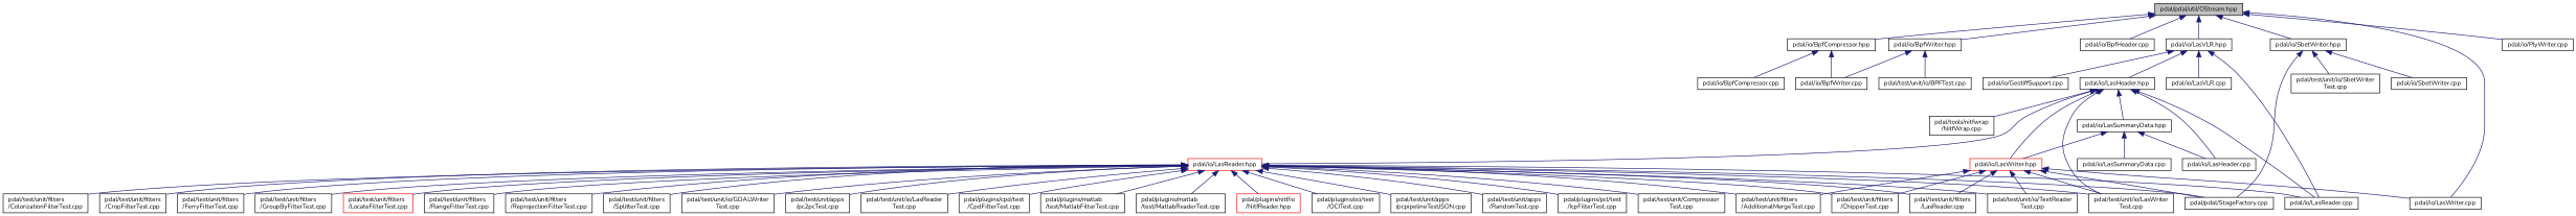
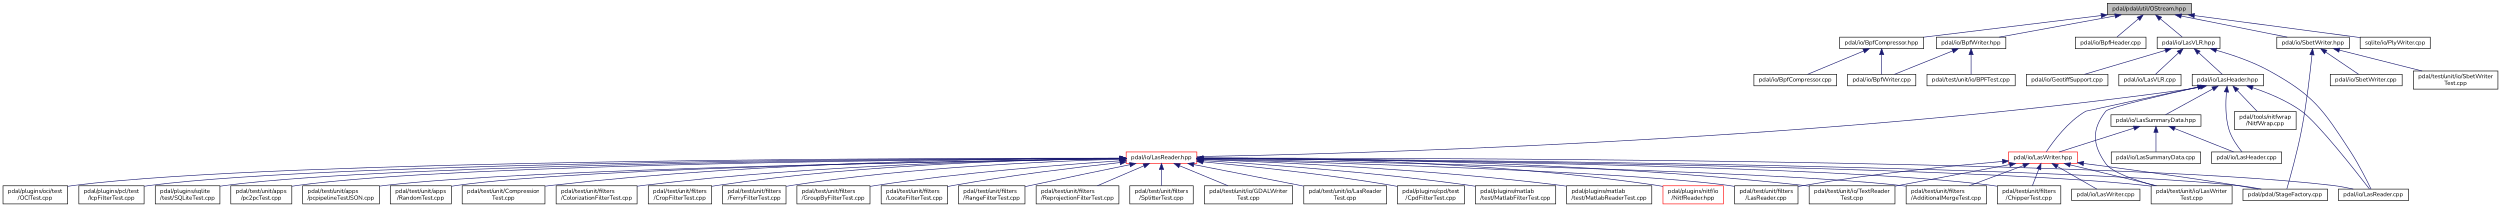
  digraph {
    fontname=Nunito
    node [color=black fillcolor=white fontname=Nunito fontsize=10 shape=record style=filled]
    edge [color=midnightblue dir=back fontname=Nunito fontsize=10 labelfontname=Helvetica labelfontsize=10 style=solid]
    n1 [fillcolor=grey75 fontcolor=black height=0.2 label="pdal/pdal/util/OStream.hpp" width=0.4]
    n2 [height=0.2 label="pdal/io/BpfCompressor.hpp" width=0.4]
    n3 [height=0.2 label="pdal/io/BpfHeader.cpp" width=0.4]
    n4 [height=0.2 label="pdal/io/BpfWriter.hpp" width=0.4]
    n5 [height=0.2 label="pdal/io/LasVLR.hpp" width=0.4]
    n6 [height=0.2 label="pdal/io/LasWriter.cpp" width=0.4]
-   n7 [height=0.2 label="pdal/io/PlyWriter.cpp" width=0.4]
+   n7 [height=0.2 label="sqlite/io/PlyWriter.cpp" width=0.4]
    n8 [height=0.2 label="pdal/io/SbetWriter.hpp" width=0.4]
    n9 [height=0.2 label="pdal/io/BpfCompressor.cpp" width=0.4]
    n10 [height=0.2 label="pdal/io/BpfWriter.cpp" width=0.4]
    n11 [height=0.2 label="pdal/test/unit/io/BPFTest.cpp" width=0.4]
    n12 [height=0.2 label="pdal/io/GeotiffSupport.cpp" width=0.4]
    n13 [height=0.2 label="pdal/io/LasHeader.hpp" width=0.4]
    n14 [height=0.2 label="pdal/io/LasReader.cpp" width=0.4]
    n15 [height=0.2 label="pdal/io/LasVLR.cpp" width=0.4]
    n16 [height=0.2 label="pdal/pdal/StageFactory.cpp" width=0.4]
    n17 [height=0.2 label="pdal/io/SbetWriter.cpp" width=0.4]
    n18 [height=0.2 label="pdal/test/unit/io/SbetWriter\lTest.cpp" width=0.4]
    n19 [height=0.2 label="pdal/io/LasHeader.cpp" width=0.4]
    n20 [height=0.2 label="pdal/io/LasSummaryData.hpp" width=0.4]
    n21 [color=red height=0.2 label="pdal/io/LasWriter.hpp" width=0.4]
    n22 [height=0.2 label="pdal/test/unit/io/LasWriter\lTest.cpp" width=0.4]
    n23 [color=red height=0.2 label="pdal/io/LasReader.hpp" width=0.4]
    n24 [height=0.2 label="pdal/tools/nitfwrap\l/NitfWrap.cpp" width=0.4]
    n25 [height=0.2 label="pdal/io/LasSummaryData.cpp" width=0.4]
    n26 [height=0.2 label="pdal/test/unit/filters\l/AdditionalMergeTest.cpp" width=0.4]
    n27 [height=0.2 label="pdal/test/unit/filters\l/ChipperTest.cpp" width=0.4]
    n28 [height=0.2 label="pdal/test/unit/filters\l/LasReader.cpp" width=0.4]
    n29 [height=0.2 label="pdal/test/unit/io/TextReader\lTest.cpp" width=0.4]
    n30 [height=0.2 label="pdal/plugins/cpd/test\l/CpdFilterTest.cpp" width=0.4]
    n31 [height=0.2 label="pdal/plugins/matlab\l/test/MatlabFilterTest.cpp" width=0.4]
    n32 [height=0.2 label="pdal/plugins/matlab\l/test/MatlabReaderTest.cpp" width=0.4]
    n33 [color=red height=0.2 label="pdal/plugins/nitf/io\l/NitfReader.hpp" width=0.4]
    n34 [height=0.2 label="pdal/plugins/oci/test\l/OCITest.cpp" width=0.4]
    n35 [height=0.2 label="pdal/plugins/pcl/test\l/IcpFilterTest.cpp" width=0.4]
+   n36 [height=0.2 label="pdal/plugins/sqlite\l/test/SQLiteTest.cpp" width=0.4]
    n37 [height=0.2 label="pdal/test/unit/apps\l/pc2pcTest.cpp" width=0.4]
    n38 [height=0.2 label="pdal/test/unit/apps\l/pcpipelineTestJSON.cpp" width=0.4]
    n39 [height=0.2 label="pdal/test/unit/apps\l/RandomTest.cpp" width=0.4]
    n40 [height=0.2 label="pdal/test/unit/Compression\lTest.cpp" width=0.4]
    n41 [height=0.2 label="pdal/test/unit/filters\l/ColorizationFilterTest.cpp" width=0.4]
    n42 [height=0.2 label="pdal/test/unit/filters\l/CropFilterTest.cpp" width=0.4]
    n43 [height=0.2 label="pdal/test/unit/filters\l/FerryFilterTest.cpp" width=0.4]
    n44 [height=0.2 label="pdal/test/unit/filters\l/GroupByFilterTest.cpp" width=0.4]
-   n45 [color=red height=0.2 label="pdal/test/unit/filters\l/LocateFilterTest.cpp" width=0.4]
+   n45 [height=0.2 label="pdal/test/unit/filters\l/LocateFilterTest.cpp" width=0.4]
    n46 [height=0.2 label="pdal/test/unit/filters\l/RangeFilterTest.cpp" width=0.4]
    n47 [height=0.2 label="pdal/test/unit/filters\l/ReprojectionFilterTest.cpp" width=0.4]
    n48 [height=0.2 label="pdal/test/unit/filters\l/SplitterTest.cpp" width=0.4]
    n49 [height=0.2 label="pdal/test/unit/io/GDALWriter\lTest.cpp" width=0.4]
    n50 [height=0.2 label="pdal/test/unit/io/LasReader\lTest.cpp" width=0.4]
    n1 -> n2
    n1 -> n3
    n1 -> n4
    n1 -> n5
-   n1 -> n6
    n1 -> n7
    n1 -> n8
    n2 -> n9
    n2 -> n10
    n4 -> n10
    n4 -> n11
    n5 -> n12
    n5 -> n13
    n5 -> n14
    n5 -> n15
    n8 -> n16
    n8 -> n17
    n8 -> n18
    n13 -> n14
    n13 -> n19
    n13 -> n20
    n13 -> n21
    n13 -> n22
    n13 -> n23
    n13 -> n24
    n20 -> n19
    n20 -> n21
    n20 -> n25
    n21 -> n6
    n21 -> n16
    n21 -> n22
    n21 -> n26
    n21 -> n27
    n21 -> n28
    n21 -> n29
    n23 -> n14
    n23 -> n16
    n23 -> n22
    n23 -> n26
    n23 -> n27
    n23 -> n28
    n23 -> n29
    n23 -> n30
    n23 -> n31
    n23 -> n32
    n23 -> n33
    n23 -> n34
    n23 -> n35
+   n23 -> n36
    n23 -> n37
    n23 -> n38
    n23 -> n39
    n23 -> n40
    n23 -> n41
    n23 -> n42
    n23 -> n43
    n23 -> n44
    n23 -> n45
    n23 -> n46
    n23 -> n47
    n23 -> n48
    n23 -> n49
    n23 -> n50
  }
